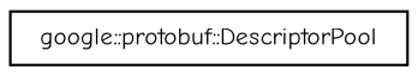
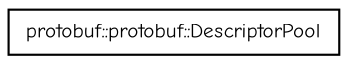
  digraph {
    rankdir=LR
    fontname="Comic Neue"
-   n1 [color=black fillcolor=white fontname="Comic Neue" fontsize=10 height=0.2 label="google::protobuf::DescriptorPool" shape=record style=filled width=0.4]
+   n1 [color=black fillcolor=white fontname="Comic Neue" fontsize=10 height=0.2 label="protobuf::protobuf::DescriptorPool" shape=record style=filled width=0.4]
  }
